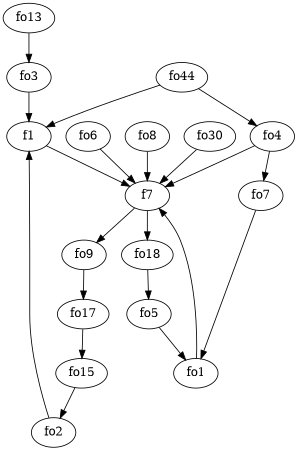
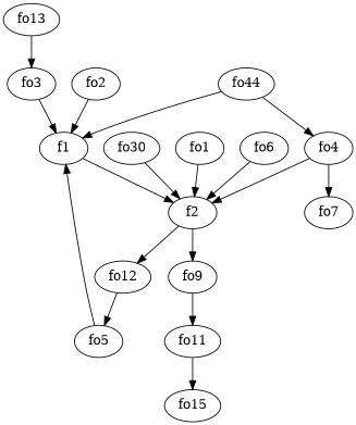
  strict digraph {
    edge [weight=2]
    f1
-   f2 [label=f7]
+   f2
    fo9
-   fo12 [label=fo18]
-   fo11 [label=fo17]
+   fo12
+   fo11
    fo5
    fo1
    fo2
    fo3
    fo4
    fo7
    fo6
-   fo8
    fo15
    n15 [label=fo30]
    fo13
    n17 [label=fo44]
    f1 -> f2
    f2 -> fo9
    f2 -> fo12
    fo9 -> fo11
    fo12 -> fo5
    fo11 -> fo15
-   fo5 -> fo1
+   fo5 -> f1
    fo1 -> f2
    fo2 -> f1
    fo3 -> f1
    fo4 -> f2
    fo4 -> fo7
-   fo7 -> fo1
    fo6 -> f2
-   fo8 -> f2
-   fo15 -> fo2
    n15 -> f2
    fo13 -> fo3
    n17 -> f1
    n17 -> fo4
  }
